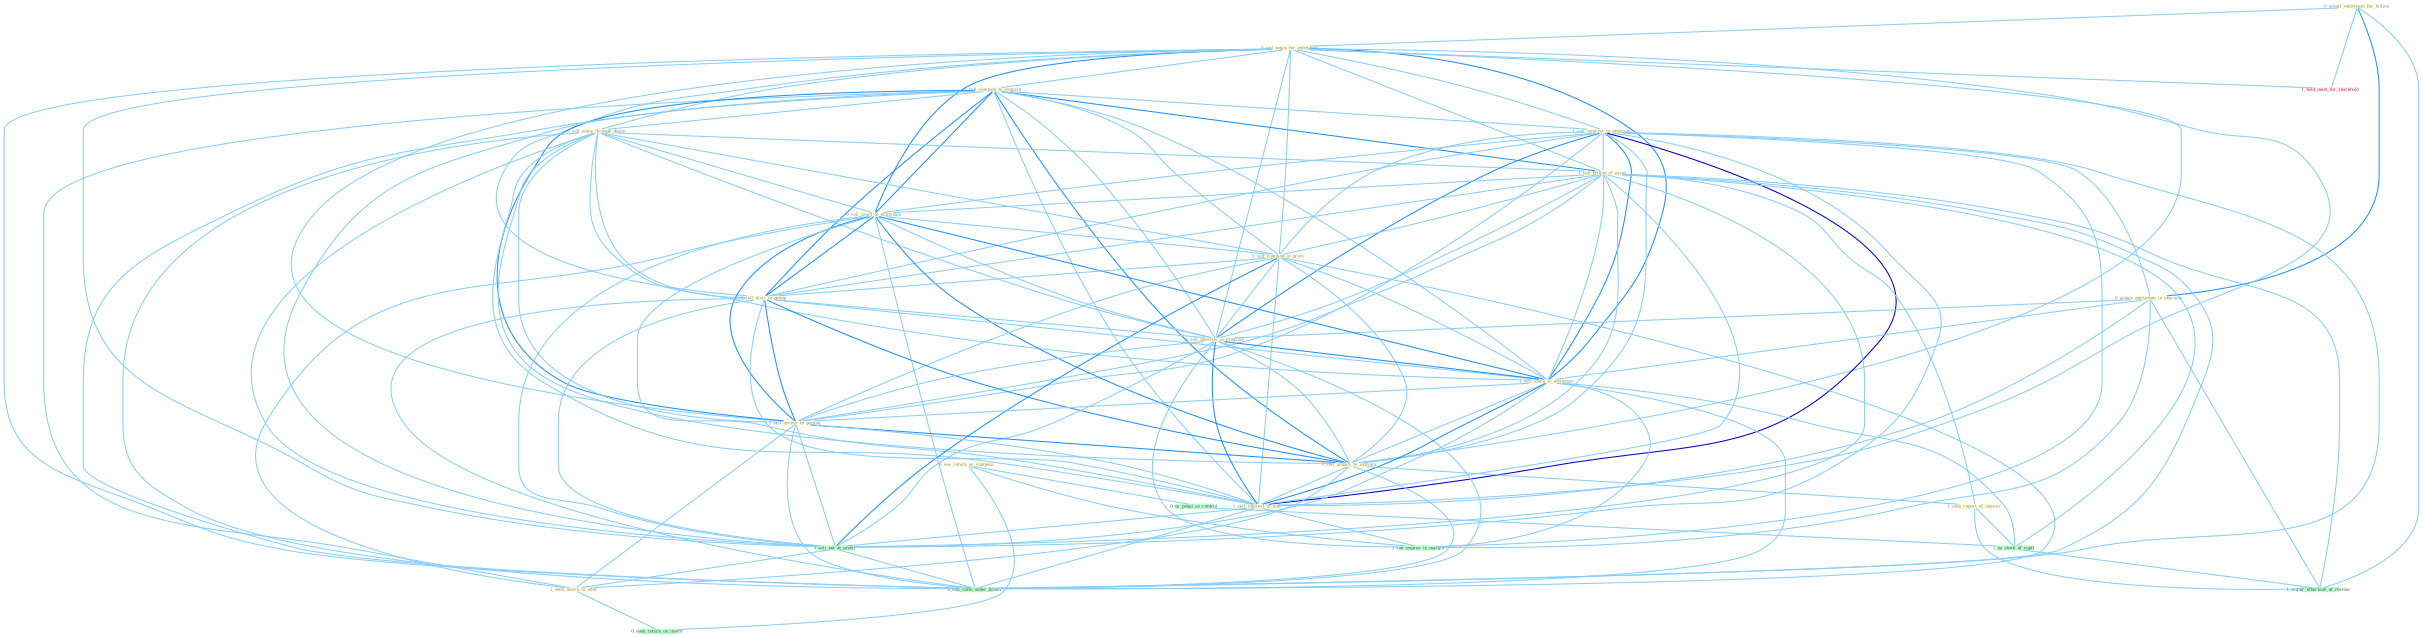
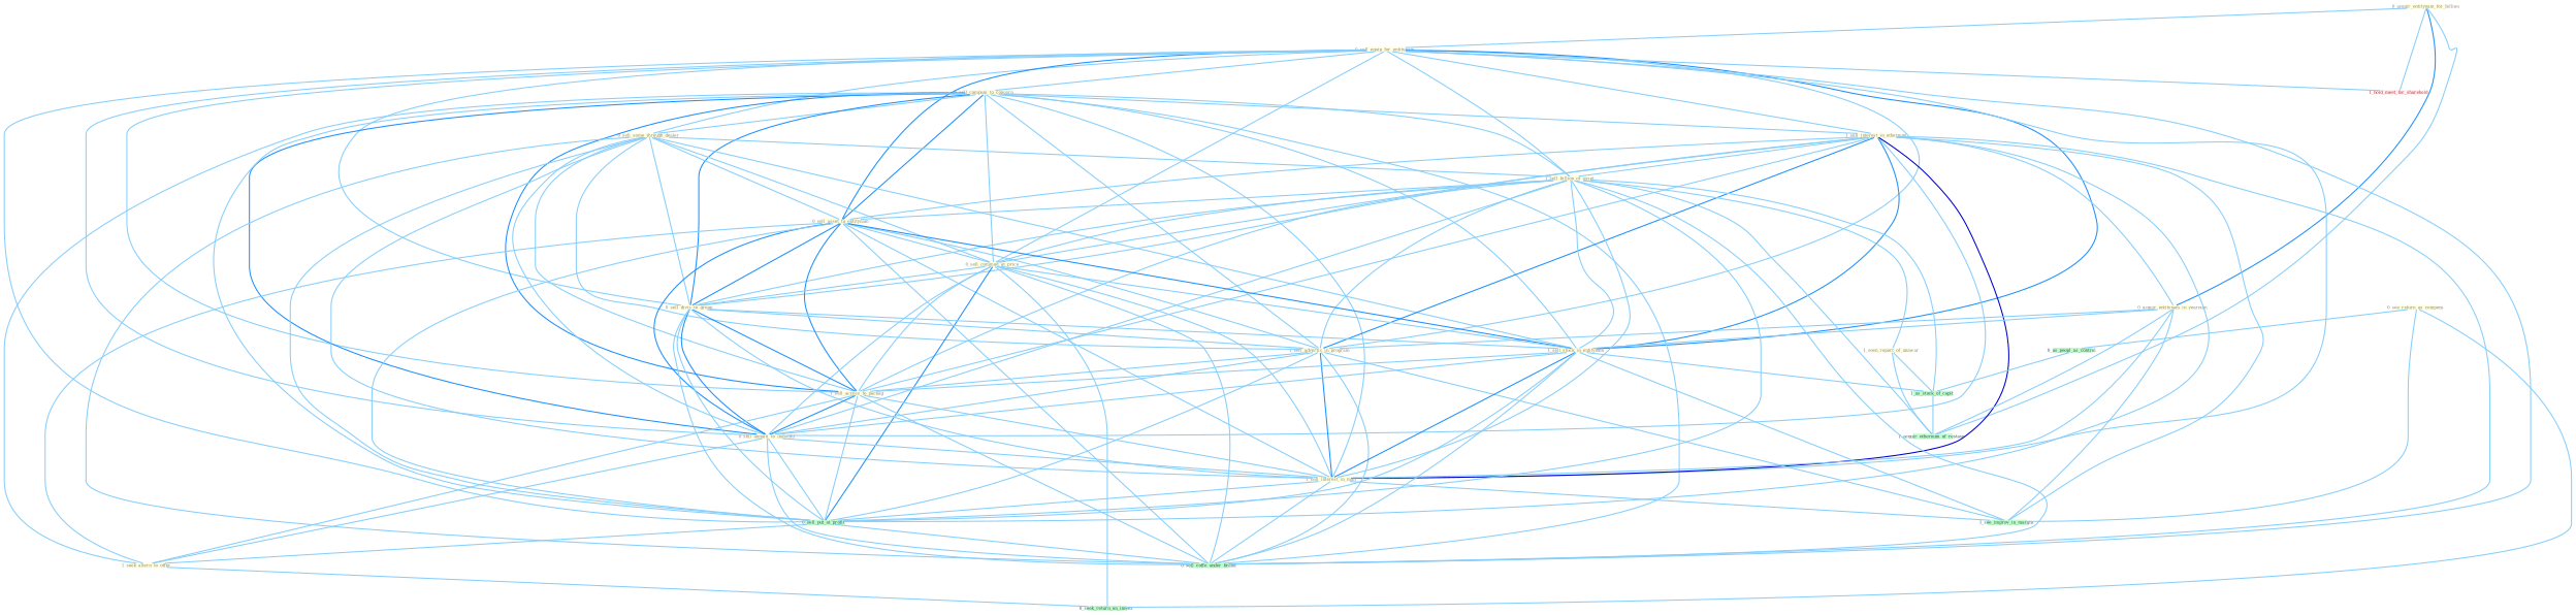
  graph {
    node [color="#ffffe0" fixedsize=true fontcolor="#8b7d6b" fontsize=4 shape=polygon style=filled]
    edge [color="#87cefa" w=1]
    "0_acquir_entitynam_for_billion " [height=.06 width=.5]
    "0_sell_equip_for_entitynam " [height=.06 width=.5]
    "0_sell_compani_to_concern " [height=.06 width=.5]
    "0_sell_some_through_dealer " [height=.06 width=.5]
    "1_sell_interest_in_othernum " [height=.06 width=.5]
    "0_acquir_entitynam_in_yearnum " [height=.06 width=.5]
    "1_sell_billion_of_asset " [height=.06 width=.5]
    "0_sell_asset_to_entitynam " [height=.06 width=.5]
    "1_seen_report_of_unawar " [height=.06 width=.5]
    "0_sell_commod_at_price " [height=.06 width=.5]
    "0_sell_divis_to_group " [height=.06 width=.5]
    "1_sell_advertis_in_program " [height=.06 width=.5]
    "1_sell_stock_in_entitynam " [height=.06 width=.5]
    "0_see_return_as_compens " [height=.06 width=.5]
    "1_seek_altern_to_offer " [height=.06 width=.5]
    "1_sell_access_to_packag " [height=.06 width=.5]
    "0_sell_annuiti_to_individu " [height=.06 width=.5]
    "1_sell_interest_in_mall " [height=.06 width=.5]
    "1_hold_meet_for_sharehold " [color="#fff0f5" fontcolor="#b22222" height=.06 width=.5]
    "1_acquir_othernum_of_restaur " [color="#BDFCC9" fontcolor="#2f4f4f" height=.06 width=.5]
    "0_sell_put_at_profit " [color="#BDFCC9" fontcolor="#2f4f4f" height=.06 width=.5]
    "0_sell_coffe_under_brand " [color="#BDFCC9" fontcolor="#2f4f4f" height=.06 width=.5]
    "1_see_improv_in_margin " [color="#BDFCC9" fontcolor="#2f4f4f" height=.06 width=.5]
    "1_us_stock_of_capit " [color="#BDFCC9" fontcolor="#2f4f4f" height=.06 width=.5]
    "0_us_peopl_as_control " [color="#BDFCC9" fontcolor="#2f4f4f" height=.06 width=.5]
    "0_seek_return_on_invest " [color="#BDFCC9" fontcolor="#2f4f4f" height=.06 width=.5]
    subgraph sub_1 {
      "0_acquir_entitynam_for_billion "
      "0_sell_equip_for_entitynam "
      "0_sell_compani_to_concern "
      "0_sell_some_through_dealer "
      "1_sell_interest_in_othernum "
      "0_acquir_entitynam_in_yearnum "
      "1_sell_billion_of_asset "
      "0_sell_asset_to_entitynam "
      "1_seen_report_of_unawar "
      "0_sell_commod_at_price "
      "0_sell_divis_to_group "
      "1_sell_advertis_in_program "
      "1_sell_stock_in_entitynam "
      "0_see_return_as_compens "
      "1_seek_altern_to_offer "
      "1_sell_access_to_packag "
      "0_sell_annuiti_to_individu "
      "1_sell_interest_in_mall "
    }
    subgraph sub_2 {
      "1_hold_meet_for_sharehold "
    }
    "0_acquir_entitynam_for_billion " -- "0_sell_equip_for_entitynam "
    "0_acquir_entitynam_for_billion " -- "0_acquir_entitynam_in_yearnum " [color="#1e90ff" w=2]
    "0_acquir_entitynam_for_billion " -- "1_hold_meet_for_sharehold "
    "0_acquir_entitynam_for_billion " -- "1_acquir_othernum_of_restaur "
    "0_sell_equip_for_entitynam " -- "0_sell_compani_to_concern "
    "0_sell_equip_for_entitynam " -- "0_sell_some_through_dealer "
    "0_sell_equip_for_entitynam " -- "1_sell_interest_in_othernum "
    "0_sell_equip_for_entitynam " -- "1_sell_billion_of_asset "
    "0_sell_equip_for_entitynam " -- "0_sell_asset_to_entitynam " [color="#1e90ff" w=2]
    "0_sell_equip_for_entitynam " -- "0_sell_commod_at_price "
    "0_sell_equip_for_entitynam " -- "0_sell_divis_to_group "
    "0_sell_equip_for_entitynam " -- "1_sell_advertis_in_program "
    "0_sell_equip_for_entitynam " -- "1_sell_stock_in_entitynam " [color="#1e90ff" w=2]
    "0_sell_equip_for_entitynam " -- "1_sell_access_to_packag "
    "0_sell_equip_for_entitynam " -- "0_sell_annuiti_to_individu "
    "0_sell_equip_for_entitynam " -- "1_sell_interest_in_mall "
    "0_sell_equip_for_entitynam " -- "1_hold_meet_for_sharehold "
    "0_sell_equip_for_entitynam " -- "0_sell_put_at_profit "
    "0_sell_equip_for_entitynam " -- "0_sell_coffe_under_brand "
    "0_sell_compani_to_concern " -- "0_sell_some_through_dealer "
    "0_sell_compani_to_concern " -- "1_sell_interest_in_othernum "
-   "0_sell_compani_to_concern " -- "1_sell_billion_of_asset " [color="#1e90ff"]
+   "0_sell_compani_to_concern " -- "1_sell_billion_of_asset "
    "0_sell_compani_to_concern " -- "0_sell_asset_to_entitynam " [color="#1e90ff" w=2]
    "0_sell_compani_to_concern " -- "0_sell_commod_at_price "
    "0_sell_compani_to_concern " -- "0_sell_divis_to_group " [color="#1e90ff" w=2]
    "0_sell_compani_to_concern " -- "1_sell_advertis_in_program "
    "0_sell_compani_to_concern " -- "1_sell_stock_in_entitynam "
    "0_sell_compani_to_concern " -- "1_seek_altern_to_offer "
    "0_sell_compani_to_concern " -- "1_sell_access_to_packag " [color="#1e90ff" w=2]
    "0_sell_compani_to_concern " -- "0_sell_annuiti_to_individu " [color="#1e90ff" w=2]
    "0_sell_compani_to_concern " -- "1_sell_interest_in_mall "
    "0_sell_compani_to_concern " -- "0_sell_put_at_profit "
    "0_sell_compani_to_concern " -- "0_sell_coffe_under_brand "
    "0_sell_some_through_dealer " -- "1_sell_billion_of_asset "
    "0_sell_some_through_dealer " -- "0_sell_asset_to_entitynam "
    "0_sell_some_through_dealer " -- "0_sell_commod_at_price "
    "0_sell_some_through_dealer " -- "0_sell_divis_to_group "
    "0_sell_some_through_dealer " -- "1_sell_advertis_in_program "
    "0_sell_some_through_dealer " -- "1_sell_stock_in_entitynam "
    "0_sell_some_through_dealer " -- "1_sell_access_to_packag "
    "0_sell_some_through_dealer " -- "0_sell_annuiti_to_individu "
    "0_sell_some_through_dealer " -- "1_sell_interest_in_mall "
    "0_sell_some_through_dealer " -- "0_sell_put_at_profit "
    "0_sell_some_through_dealer " -- "0_sell_coffe_under_brand "
    "1_sell_interest_in_othernum " -- "0_acquir_entitynam_in_yearnum "
    "1_sell_interest_in_othernum " -- "1_sell_billion_of_asset "
    "1_sell_interest_in_othernum " -- "0_sell_asset_to_entitynam "
    "1_sell_interest_in_othernum " -- "0_sell_commod_at_price "
    "1_sell_interest_in_othernum " -- "0_sell_divis_to_group "
    "1_sell_interest_in_othernum " -- "1_sell_advertis_in_program " [color="#1e90ff" w=2]
    "1_sell_interest_in_othernum " -- "1_sell_stock_in_entitynam " [color="#1e90ff" w=2]
    "1_sell_interest_in_othernum " -- "1_sell_access_to_packag "
    "1_sell_interest_in_othernum " -- "0_sell_annuiti_to_individu "
    "1_sell_interest_in_othernum " -- "1_sell_interest_in_mall " [color="#0000cd" w=3]
    "1_sell_interest_in_othernum " -- "0_sell_put_at_profit "
    "1_sell_interest_in_othernum " -- "0_sell_coffe_under_brand "
    "1_sell_interest_in_othernum " -- "1_see_improv_in_margin "
    "0_acquir_entitynam_in_yearnum " -- "1_sell_advertis_in_program "
    "0_acquir_entitynam_in_yearnum " -- "1_sell_stock_in_entitynam "
    "0_acquir_entitynam_in_yearnum " -- "1_sell_interest_in_mall "
    "0_acquir_entitynam_in_yearnum " -- "1_acquir_othernum_of_restaur "
    "0_acquir_entitynam_in_yearnum " -- "1_see_improv_in_margin "
    "1_sell_billion_of_asset " -- "0_sell_asset_to_entitynam "
    "1_sell_billion_of_asset " -- "1_seen_report_of_unawar "
    "1_sell_billion_of_asset " -- "0_sell_commod_at_price "
    "1_sell_billion_of_asset " -- "0_sell_divis_to_group "
    "1_sell_billion_of_asset " -- "1_sell_advertis_in_program "
    "1_sell_billion_of_asset " -- "1_sell_stock_in_entitynam "
    "1_sell_billion_of_asset " -- "1_sell_access_to_packag "
    "1_sell_billion_of_asset " -- "0_sell_annuiti_to_individu "
    "1_sell_billion_of_asset " -- "1_sell_interest_in_mall "
    "1_sell_billion_of_asset " -- "1_acquir_othernum_of_restaur "
    "1_sell_billion_of_asset " -- "0_sell_put_at_profit "
    "1_sell_billion_of_asset " -- "0_sell_coffe_under_brand "
    "1_sell_billion_of_asset " -- "1_us_stock_of_capit "
    "0_sell_asset_to_entitynam " -- "0_sell_commod_at_price "
    "0_sell_asset_to_entitynam " -- "0_sell_divis_to_group " [color="#1e90ff" w=2]
    "0_sell_asset_to_entitynam " -- "1_sell_advertis_in_program "
    "0_sell_asset_to_entitynam " -- "1_sell_stock_in_entitynam " [color="#1e90ff" w=2]
    "0_sell_asset_to_entitynam " -- "1_seek_altern_to_offer "
    "0_sell_asset_to_entitynam " -- "1_sell_access_to_packag " [color="#1e90ff" w=2]
    "0_sell_asset_to_entitynam " -- "0_sell_annuiti_to_individu " [color="#1e90ff" w=2]
    "0_sell_asset_to_entitynam " -- "1_sell_interest_in_mall "
    "0_sell_asset_to_entitynam " -- "0_sell_put_at_profit "
    "0_sell_asset_to_entitynam " -- "0_sell_coffe_under_brand "
    "1_seen_report_of_unawar " -- "1_acquir_othernum_of_restaur "
    "1_seen_report_of_unawar " -- "1_us_stock_of_capit "
    "0_sell_commod_at_price " -- "0_sell_divis_to_group "
-   "0_sell_commod_at_price " -- "1_sell_advertis_in_program "
+   "0_sell_commod_at_price " -- "0_seek_return_on_invest "
    "0_sell_commod_at_price " -- "1_sell_stock_in_entitynam "
    "0_sell_commod_at_price " -- "1_sell_access_to_packag "
    "0_sell_commod_at_price " -- "0_sell_annuiti_to_individu "
    "0_sell_commod_at_price " -- "1_sell_interest_in_mall "
    "0_sell_commod_at_price " -- "0_sell_put_at_profit " [color="#1e90ff" w=2]
    "0_sell_commod_at_price " -- "0_sell_coffe_under_brand "
    "0_sell_divis_to_group " -- "1_sell_advertis_in_program "
    "0_sell_divis_to_group " -- "1_sell_stock_in_entitynam "
    "0_sell_divis_to_group " -- "1_sell_access_to_packag " [color="#1e90ff" w=2]
    "0_sell_divis_to_group " -- "0_sell_annuiti_to_individu " [color="#1e90ff" w=2]
    "0_sell_divis_to_group " -- "1_sell_interest_in_mall "
    "0_sell_divis_to_group " -- "0_sell_put_at_profit "
    "0_sell_divis_to_group " -- "0_sell_coffe_under_brand "
-   "1_sell_advertis_in_program " -- "1_sell_stock_in_entitynam " [color="#1e90ff" w=2]
    "1_sell_advertis_in_program " -- "1_sell_access_to_packag "
    "1_sell_advertis_in_program " -- "0_sell_annuiti_to_individu "
    "1_sell_advertis_in_program " -- "1_sell_interest_in_mall " [color="#1e90ff" w=2]
    "1_sell_advertis_in_program " -- "0_sell_put_at_profit "
    "1_sell_advertis_in_program " -- "0_sell_coffe_under_brand "
    "1_sell_advertis_in_program " -- "1_see_improv_in_margin "
    "1_sell_stock_in_entitynam " -- "1_sell_access_to_packag "
    "1_sell_stock_in_entitynam " -- "0_sell_annuiti_to_individu "
    "1_sell_stock_in_entitynam " -- "1_sell_interest_in_mall " [color="#1e90ff" w=2]
    "1_sell_stock_in_entitynam " -- "0_sell_put_at_profit "
    "1_sell_stock_in_entitynam " -- "0_sell_coffe_under_brand "
    "1_sell_stock_in_entitynam " -- "1_see_improv_in_margin "
    "1_sell_stock_in_entitynam " -- "1_us_stock_of_capit "
    "0_see_return_as_compens " -- "1_see_improv_in_margin "
    "0_see_return_as_compens " -- "0_us_peopl_as_control "
    "0_see_return_as_compens " -- "0_seek_return_on_invest "
    "1_seek_altern_to_offer " -- "1_sell_access_to_packag "
    "1_seek_altern_to_offer " -- "0_sell_annuiti_to_individu "
    "1_seek_altern_to_offer " -- "0_seek_return_on_invest "
    "1_sell_access_to_packag " -- "0_sell_annuiti_to_individu " [color="#1e90ff" w=2]
    "1_sell_access_to_packag " -- "1_sell_interest_in_mall "
    "1_sell_access_to_packag " -- "0_sell_put_at_profit "
    "1_sell_access_to_packag " -- "0_sell_coffe_under_brand "
    "0_sell_annuiti_to_individu " -- "1_sell_interest_in_mall "
-   "0_sell_annuiti_to_individu " -- "1_seen_report_of_unawar "
+   "0_sell_annuiti_to_individu " -- "0_sell_put_at_profit "
    "0_sell_annuiti_to_individu " -- "0_sell_coffe_under_brand "
    "1_sell_interest_in_mall " -- "0_sell_put_at_profit "
    "1_sell_interest_in_mall " -- "0_sell_coffe_under_brand "
    "1_sell_interest_in_mall " -- "1_see_improv_in_margin "
    "0_sell_put_at_profit " -- "1_seek_altern_to_offer "
    "0_sell_put_at_profit " -- "0_sell_coffe_under_brand "
    "1_us_stock_of_capit " -- "1_acquir_othernum_of_restaur "
    "0_us_peopl_as_control " -- "1_us_stock_of_capit "
  }
